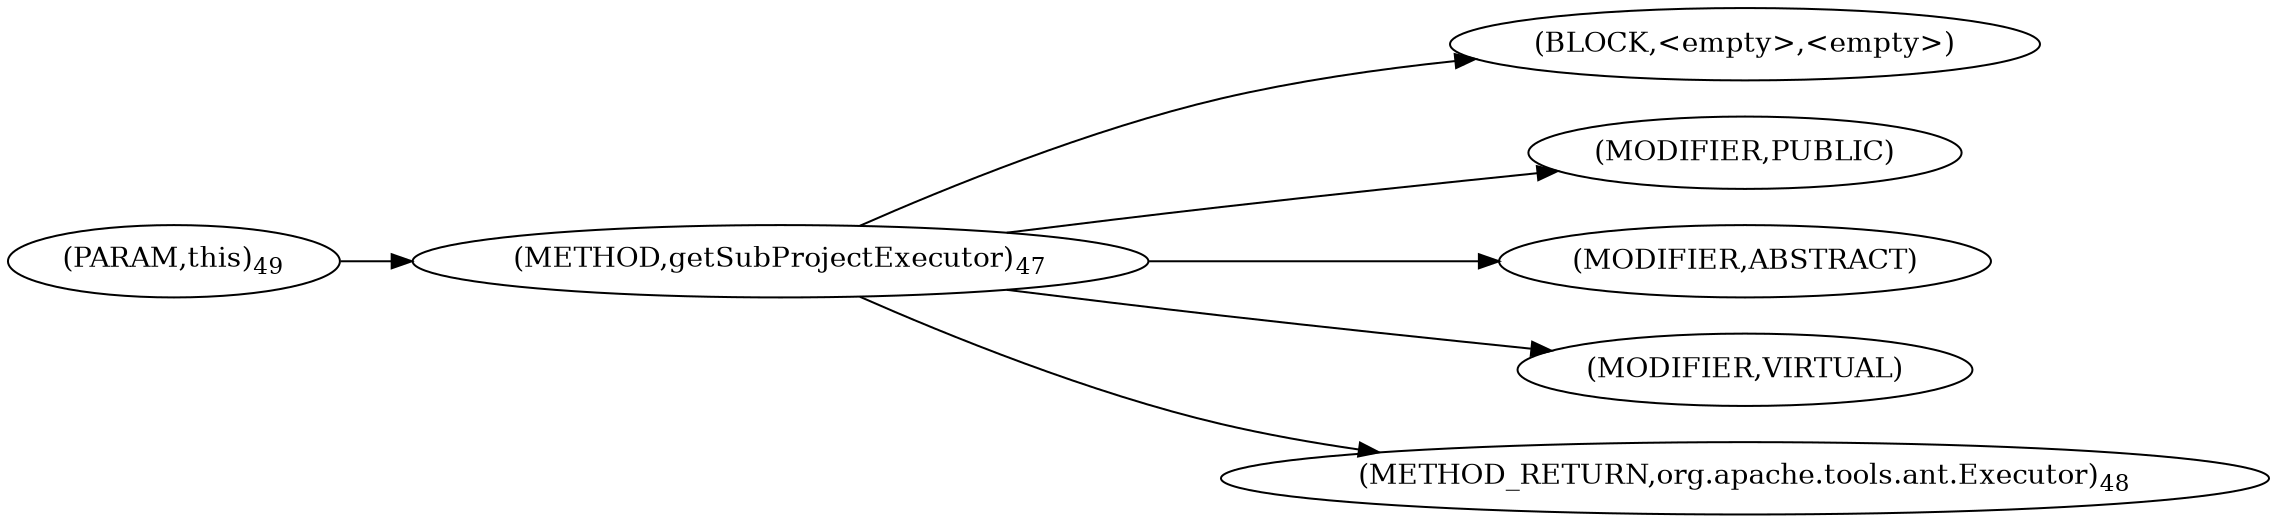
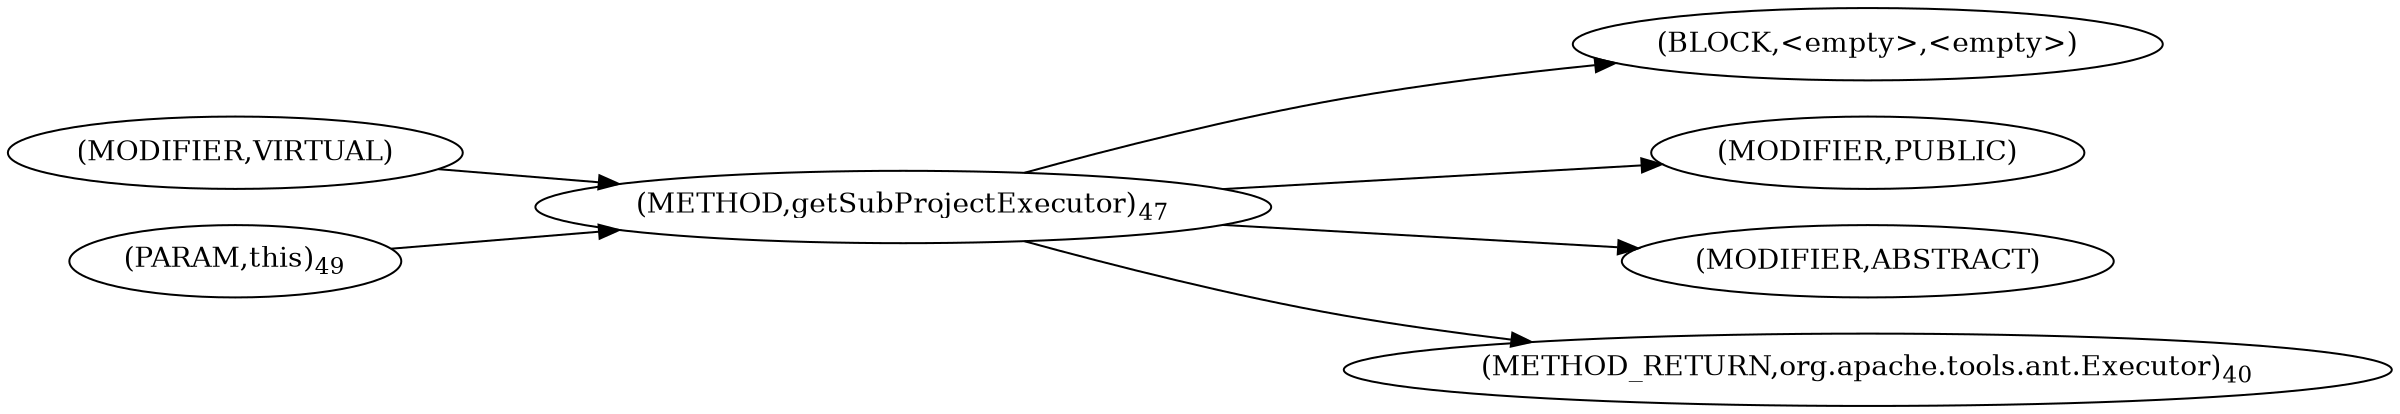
  digraph {
    rankdir=LR
    n1 [label=<(METHOD,getSubProjectExecutor)<SUB>47</SUB>>]
    n2 [label=<(BLOCK,&lt;empty&gt;,&lt;empty&gt;)>]
    n3 [label=<(MODIFIER,PUBLIC)>]
    n4 [label=<(MODIFIER,ABSTRACT)>]
    n5 [label=<(MODIFIER,VIRTUAL)>]
-   n6 [label=<(METHOD_RETURN,org.apache.tools.ant.Executor)<SUB>48</SUB>>]
+   n6 [label=<(METHOD_RETURN,org.apache.tools.ant.Executor)<SUB>40</SUB>>]
    n7 [label=<(PARAM,this)<SUB>49</SUB>>]
    n1 -> n2
    n1 -> n3
    n1 -> n4
-   n1 -> n5
+   n5 -> n1
    n1 -> n6
    n7 -> n1
  }
